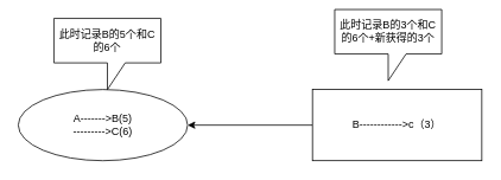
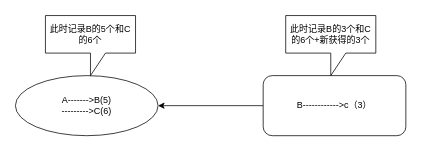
  <mxCell id="0" />
  <mxCell id="1" parent="0" />
  <mxCell id="2" value="A-------&amp;gt;B(5)&lt;br&gt;---------&amp;gt;C(6)" style="ellipse;whiteSpace=wrap;html=1;" vertex="1" parent="1"><mxGeometry x="20" y="100" width="190" height="80" as="geometry" /></mxCell>
  <mxCell id="3" value="此时记录B的5个和C的6个" style="shape=callout;whiteSpace=wrap;html=1;perimeter=calloutPerimeter;" vertex="1" parent="1"><mxGeometry x="60" y="20" width="120" height="80" as="geometry" /></mxCell>
  <mxCell id="4" style="edgeStyle=none;html=1;entryX=1;entryY=0.5;entryDx=0;entryDy=0;" edge="1" parent="1" source="5" target="2"><mxGeometry relative="1" as="geometry" /></mxCell>
- <mxCell id="5" value="B------------&amp;gt;c（3）" style="rounded=0;whiteSpace=wrap;html=1;" vertex="1" parent="1"><mxGeometry x="350" y="100" width="190" height="80" as="geometry" /></mxCell>
- <mxCell id="6" value="此时记录B的3个和C的6个+新获得的3个" style="shape=callout;whiteSpace=wrap;html=1;perimeter=calloutPerimeter;" vertex="1" parent="1"><mxGeometry x="375" y="10" width="120" height="80" as="geometry" /></mxCell>
+ <mxCell id="5" value="B------------&amp;gt;c（3）" style="whiteSpace=wrap;html=1;rounded=1;" vertex="1" parent="1"><mxGeometry x="350" y="100" width="190" height="80" as="geometry" /></mxCell>
+ <mxCell id="6" value="此时记录B的3个和C的6个+新获得的3个" style="shape=callout;whiteSpace=wrap;html=1;perimeter=calloutPerimeter;" vertex="1" parent="1"><mxGeometry x="380" y="20" width="120" height="80" as="geometry" /></mxCell>
